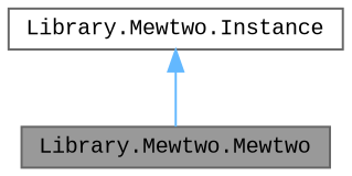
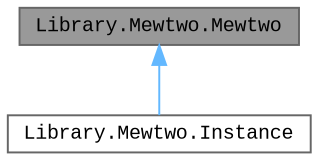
  digraph {
    rankdir=TB
    fontname="Liberation Mono"
    node [fontname="Liberation Mono" fontsize=10 shape=box style=filled]
    n1 [color=gray40 fillcolor=grey60 fontcolor=black height=0.2 label="Library.Mewtwo.Mewtwo" width=0.4]
    n2 [color=grey40 fillcolor=white height=0.2 label="Library.Mewtwo.Instance" width=0.4]
-   n2 -> n1 [color=steelblue1 dir=back fontname="Liberation Mono" fontsize=10 labelfontname=Helvetica labelfontsize=10 style=solid]
+   n1 -> n2 [color=steelblue1 dir=back fontname="Liberation Mono" fontsize=10 labelfontname=Helvetica labelfontsize=10 style=solid]
  }
